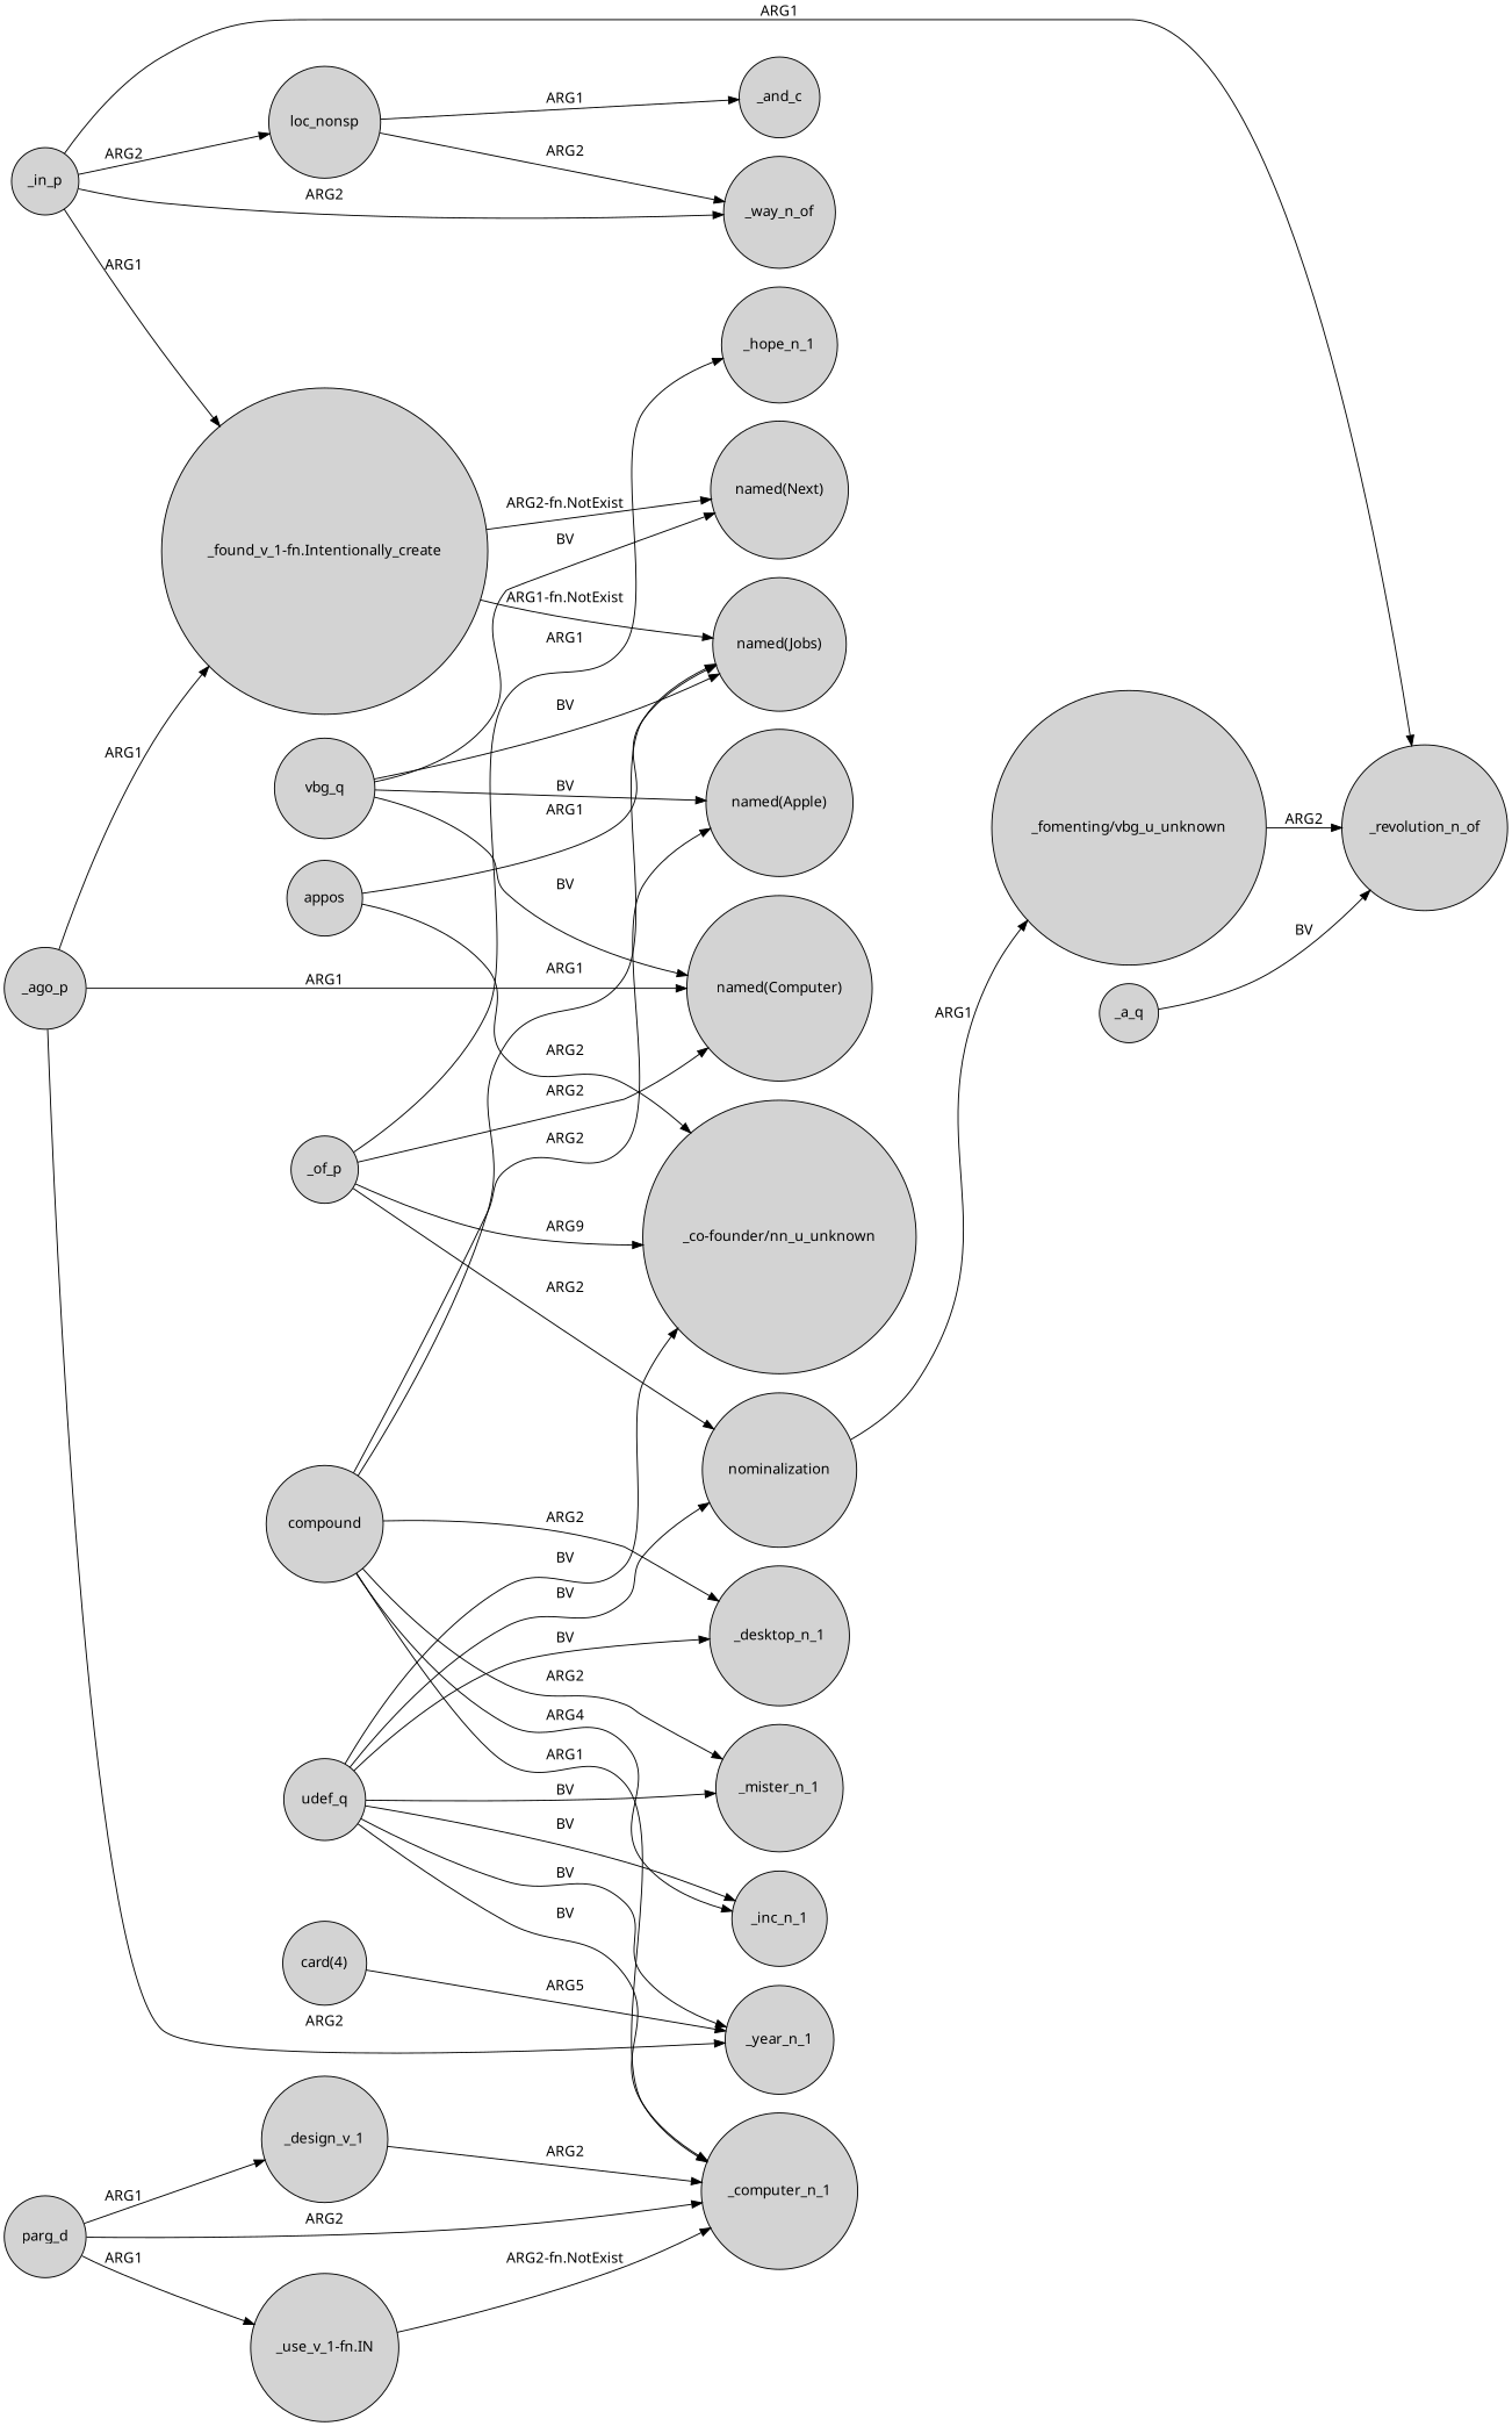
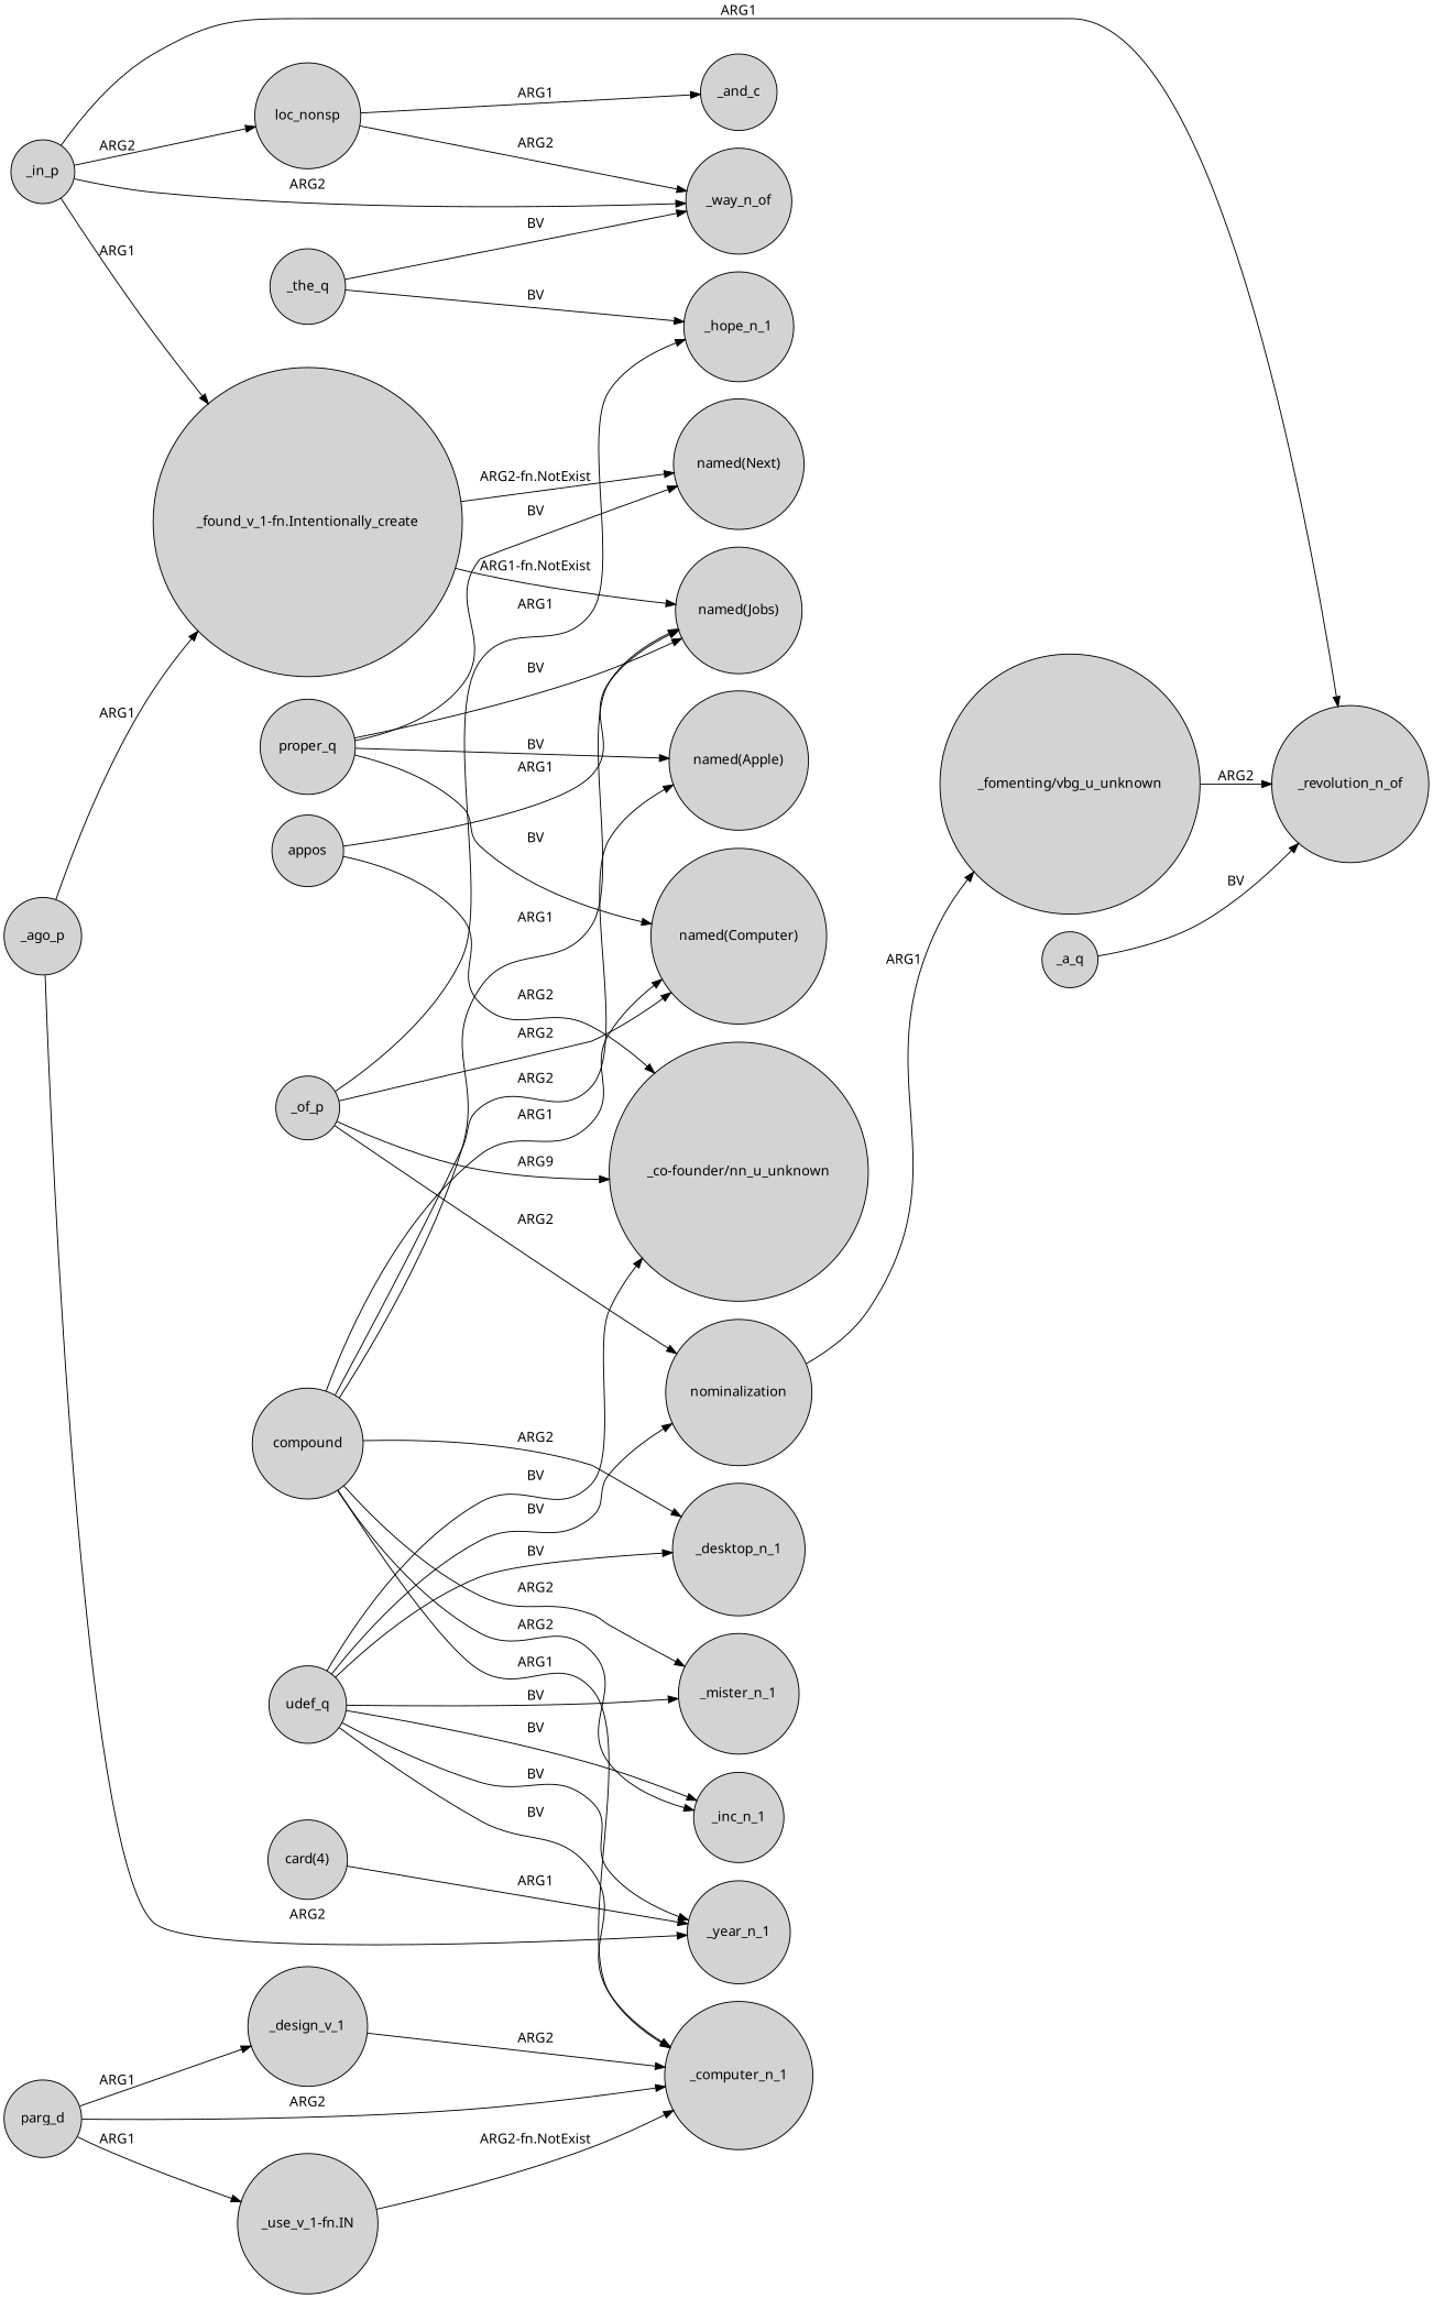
  digraph {
    fontname="Noto Sans"
    rankdir=LR
    node [fontname="Noto Sans" shape=circle style=filled]
    edge [fontname="Noto Sans"]
    loc_nonsp
    _and_c
    _way_n_of
    _in_p
    "_found_v_1-fn.Intentionally_create"
    _revolution_n_of
    "named(Jobs)"
    "named(Next)"
    udef_q
    _inc_n_1
    _computer_n_1
    _mister_n_1
    _year_n_1
    _desktop_n_1
    "_co-founder/nn_u_unknown"
    nominalization
    "_fomenting/vbg_u_unknown"
-   proper_q [label=vbg_q]
+   proper_q
    "named(Apple)"
    "named(Computer)"
    "_use_v_1-fn.IN"
    compound
+   _the_q
    _hope_n_1
    "card(4)"
    _a_q
    _ago_p
    _of_p
    _design_v_1
    parg_d
    appos
    loc_nonsp -> _and_c [label=ARG1]
    loc_nonsp -> _way_n_of [label=ARG2]
    _in_p -> loc_nonsp [label=ARG2]
    _in_p -> _way_n_of [label=ARG2]
    _in_p -> "_found_v_1-fn.Intentionally_create" [label=ARG1]
    _in_p -> _revolution_n_of [label=ARG1]
    "_found_v_1-fn.Intentionally_create" -> "named(Jobs)" [label="ARG1-fn.NotExist"]
    "_found_v_1-fn.Intentionally_create" -> "named(Next)" [label="ARG2-fn.NotExist"]
    udef_q -> _inc_n_1 [label=BV]
    udef_q -> _computer_n_1 [label=BV]
    udef_q -> _mister_n_1 [label=BV]
    udef_q -> _year_n_1 [label=BV]
    udef_q -> _desktop_n_1 [label=BV]
    udef_q -> "_co-founder/nn_u_unknown" [label=BV]
    udef_q -> nominalization [label=BV]
    nominalization -> "_fomenting/vbg_u_unknown" [label=ARG1]
    "_fomenting/vbg_u_unknown" -> _revolution_n_of [label=ARG2]
    proper_q -> "named(Jobs)" [label=BV]
    proper_q -> "named(Next)" [label=BV]
    proper_q -> "named(Apple)" [label=BV]
    proper_q -> "named(Computer)" [label=BV]
    "_use_v_1-fn.IN" -> _computer_n_1 [label="ARG2-fn.NotExist"]
    compound -> "named(Jobs)" [label=ARG1]
-   compound -> _inc_n_1 [label=ARG4]
+   compound -> _inc_n_1 [label=ARG2]
    compound -> _computer_n_1 [label=ARG1]
    compound -> _mister_n_1 [label=ARG2]
    compound -> _desktop_n_1 [label=ARG2]
    compound -> "named(Apple)" [label=ARG2]
-   _ago_p -> "named(Computer)" [label=ARG1]
-   "card(4)" -> _year_n_1 [label=ARG5]
+   compound -> "named(Computer)" [label=ARG1]
+   _the_q -> _way_n_of [label=BV]
+   _the_q -> _hope_n_1 [label=BV]
+   "card(4)" -> _year_n_1 [label=ARG1]
    _a_q -> _revolution_n_of [label=BV]
    _ago_p -> "_found_v_1-fn.Intentionally_create" [label=ARG1]
    _ago_p -> _year_n_1 [label=ARG2]
    _of_p -> "_co-founder/nn_u_unknown" [label=ARG9]
    _of_p -> nominalization [label=ARG2]
    _of_p -> "named(Computer)" [label=ARG2]
    _of_p -> _hope_n_1 [label=ARG1]
    _design_v_1 -> _computer_n_1 [label=ARG2]
    parg_d -> _computer_n_1 [label=ARG2]
    parg_d -> "_use_v_1-fn.IN" [label=ARG1]
    parg_d -> _design_v_1 [label=ARG1]
    appos -> "named(Jobs)" [label=ARG1]
    appos -> "_co-founder/nn_u_unknown" [label=ARG2]
  }
